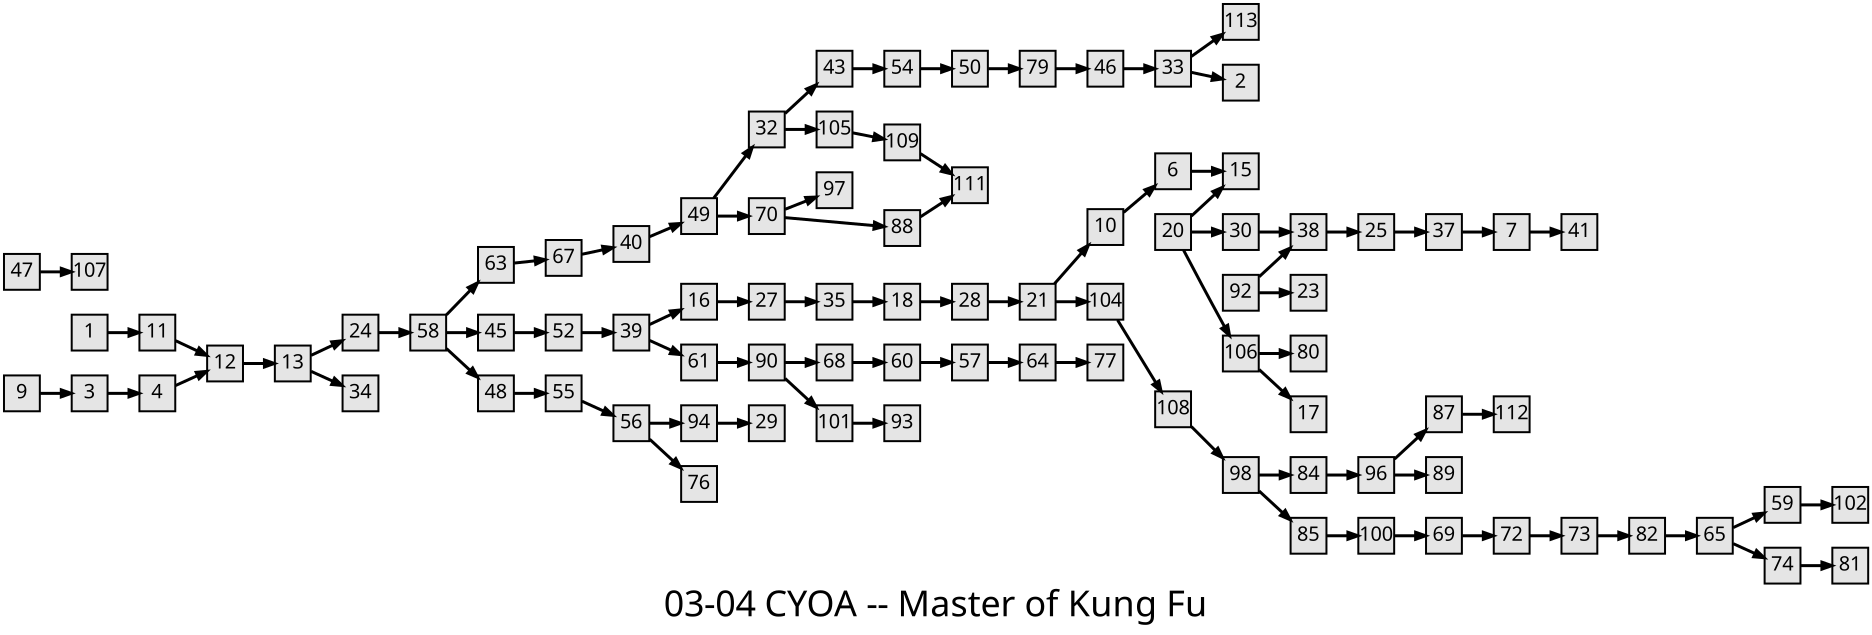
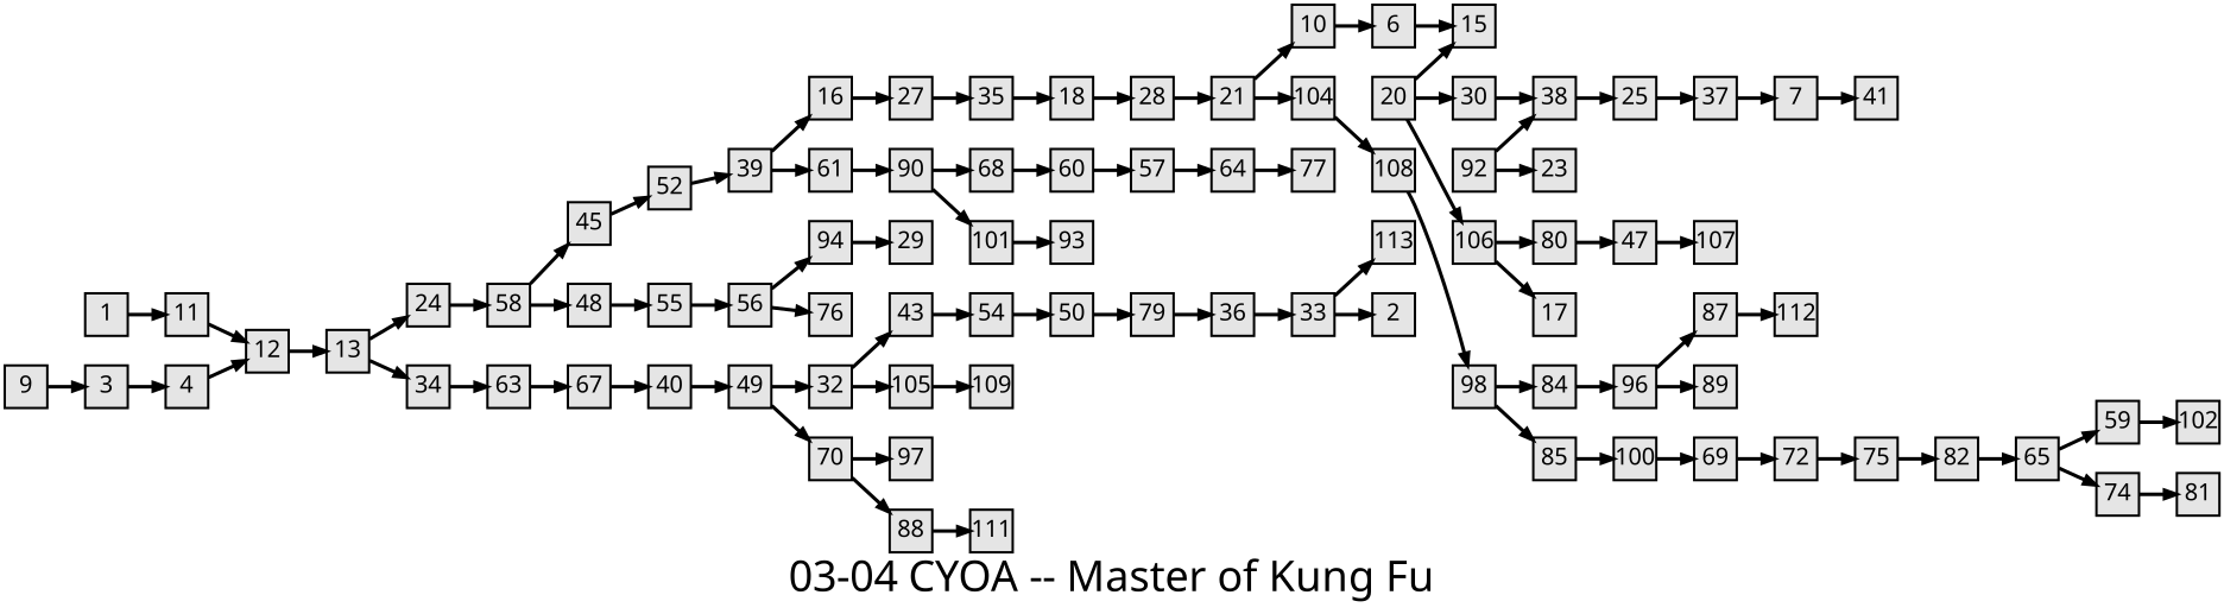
  digraph {
    fontname="Noto Sans"
    fontsize=36
    label="03-04 CYOA -- Master of Kung Fu"
    nodesep=0.35
    ordering=out
    rankdir=LR
    ranksep=0.45
    node [fillcolor=grey90 fixedsize=true fontname="Noto Sans" fontsize=20 labelfloat=true margin="0,0" penwidth=2 regular=true shape=rect style=filled]
    edge [fontname="Noto Sans" fontsize=12 labelfloat=true penwidth=3]
    1
    11
    12
    9
    3
    4
    13
    24
    34
    6
    15
    20
    30
    106
    7
    41
    10
    58
    63
    45
    48
    67
    38
    80
    17
    16
    27
    35
    18
    28
    21
    104
    25
    47
    108
    98
    52
    55
    37
    92
    23
    32
    43
    105
    54
    109
    50
    111
    33
    113
    2
    40
    39
    61
    90
    68
    101
    n58 [label=49]
    70
    97
    88
    79
-   46
+   46 [label=36]
    107
    n65 [label=56]
    94
    76
    29
    57
    64
    77
    59
    102
    60
    93
    65
    74
    81
    69
    72
-   73
+   73 [label=75]
    82
    84
    96
    87
    89
    112
    85
    100
    1 -> 11
    11 -> 12
    12 -> 13
    9 -> 3
    3 -> 4
    4 -> 12
    13 -> 24
    13 -> 34
    24 -> 58
-   58 -> 63
+   34 -> 63
    6 -> 15
    20 -> 15
    20 -> 30
    20 -> 106
    30 -> 38
    106 -> 80
    106 -> 17
    7 -> 41
    10 -> 6
    58 -> 45
    58 -> 48
    63 -> 67
    45 -> 52
    48 -> 55
    67 -> 40
    38 -> 25
+   80 -> 47
    16 -> 27
    27 -> 35
    35 -> 18
    18 -> 28
    28 -> 21
    21 -> 10
    21 -> 104
    104 -> 108
    25 -> 37
    47 -> 107
    108 -> 98
    98 -> 84
    98 -> 85
    52 -> 39
    55 -> n65
    37 -> 7
    92 -> 38
    92 -> 23
    32 -> 43
    32 -> 105
    43 -> 54
    105 -> 109
    54 -> 50
-   109 -> 111
    50 -> 79
    33 -> 113
    33 -> 2
    40 -> n58
    39 -> 16
    39 -> 61
    61 -> 90
    90 -> 68
    90 -> 101
    68 -> 60
    101 -> 93
    n58 -> 32
    n58 -> 70
    70 -> 97
    70 -> 88
    88 -> 111
    79 -> 46
    46 -> 33
    n65 -> 94
    n65 -> 76
    94 -> 29
    57 -> 64
    64 -> 77
    59 -> 102
    60 -> 57
    65 -> 59
    65 -> 74
    74 -> 81
    69 -> 72
    72 -> 73
    73 -> 82
    82 -> 65
    84 -> 96
    96 -> 87
    96 -> 89
    87 -> 112
    85 -> 100
    100 -> 69
  }
